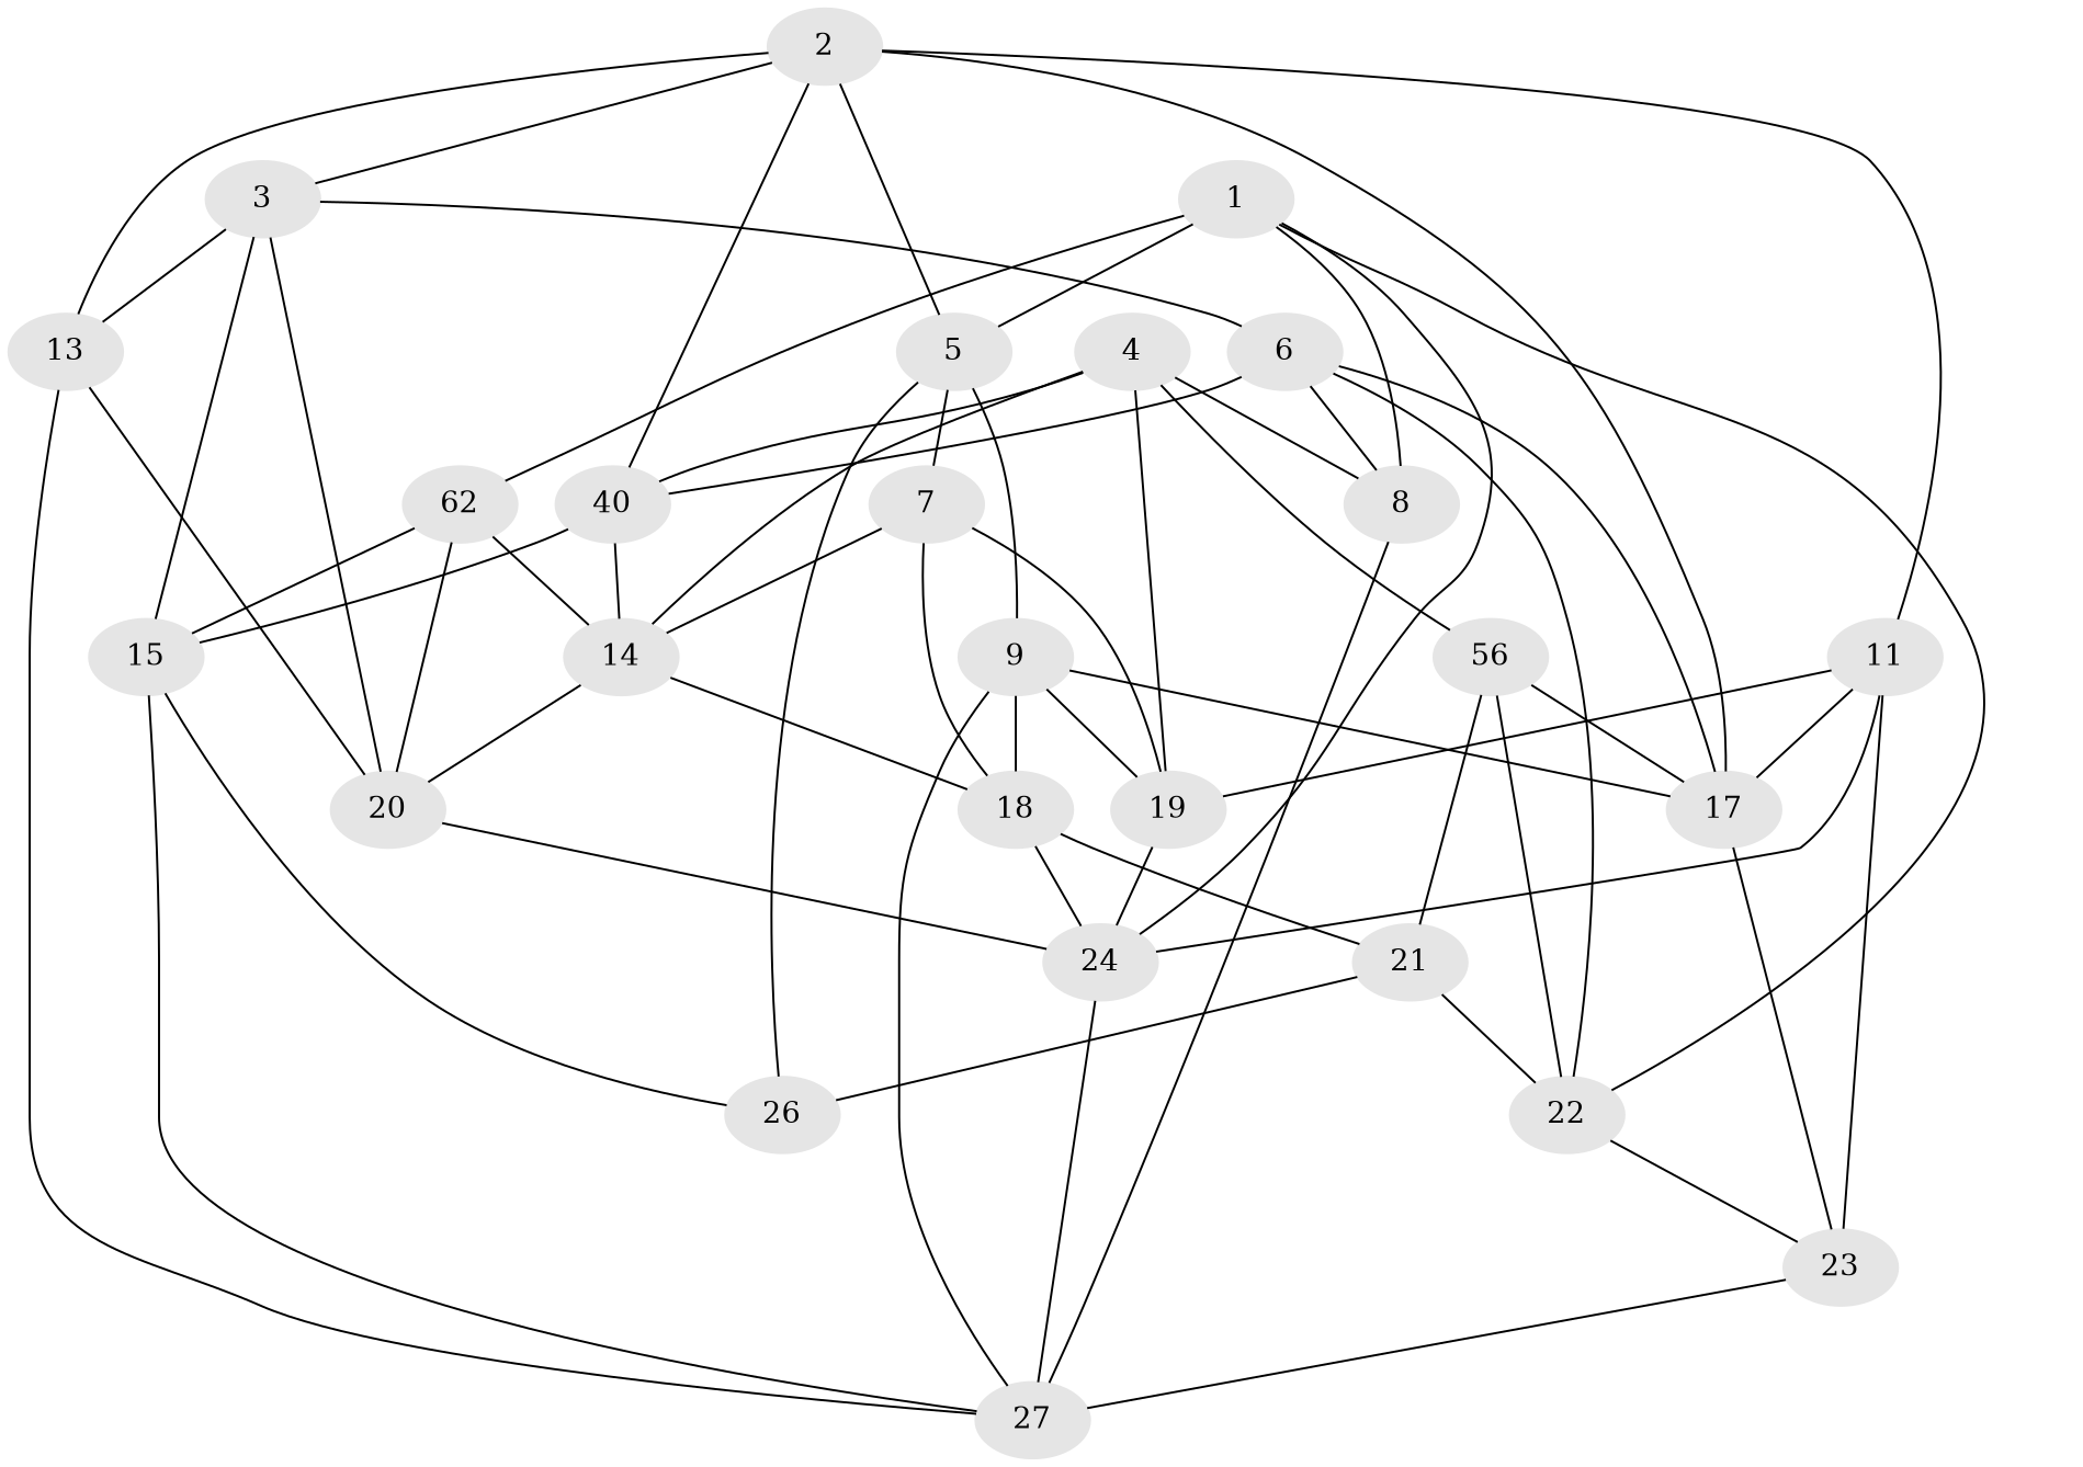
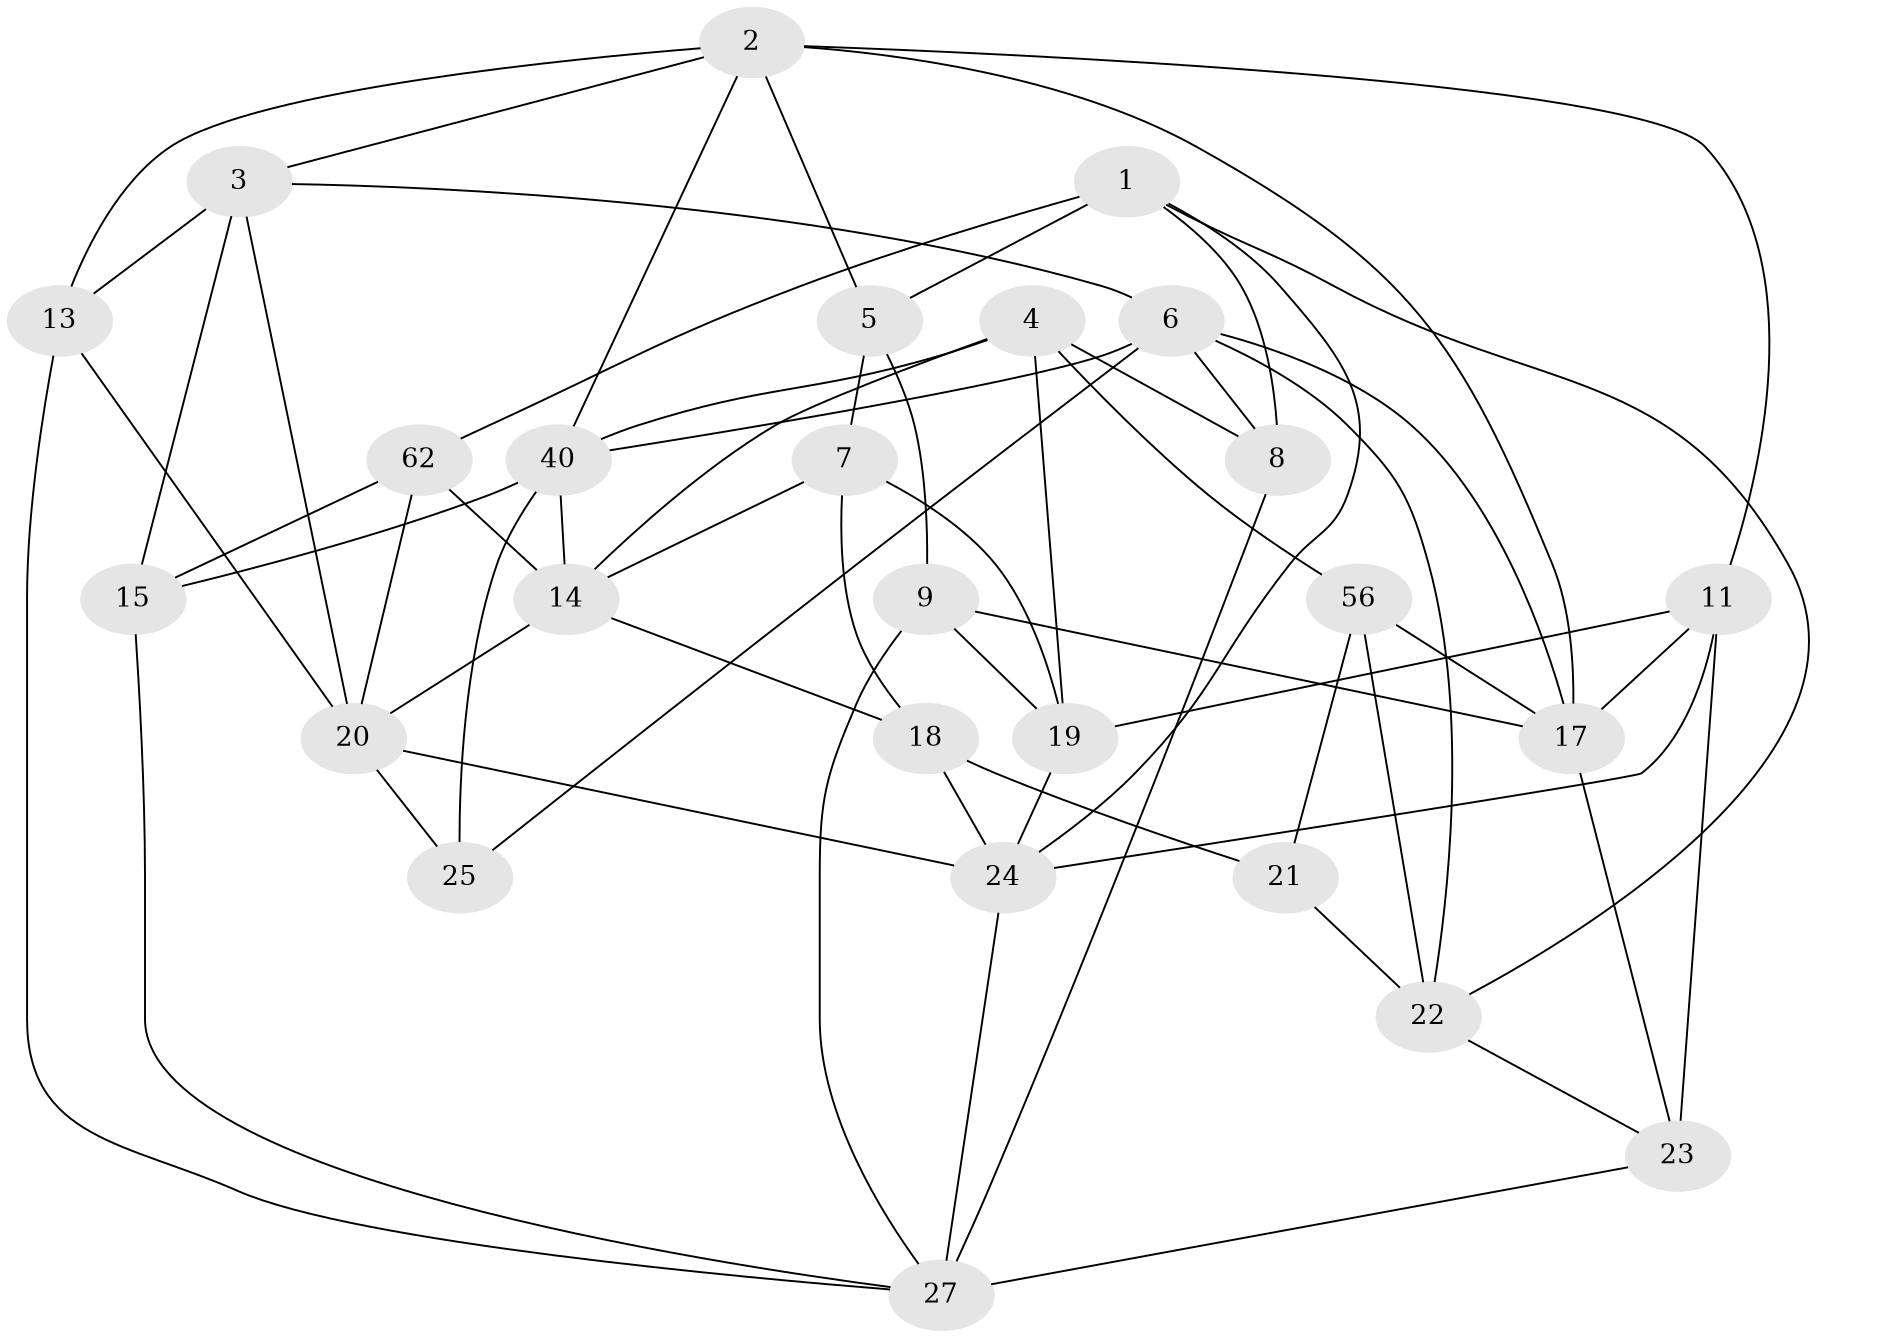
  graph {
    node [color=gray90 style=filled]
    edge [weight=1.0]
    1
    5
    8
    n4 [label=62]
    22
    24
    7
    9
-   26
    27
    15
    20
    14
    23
    2
    3
    n17 [label=40]
    11
    13
    17
    6
+   25
    19
    4
    n25 [label=56]
    18
    21
    1 -- 5 [weight=2.0]
    1 -- 8
    1 -- n4
    1 -- 22
    1 -- 24
    5 -- 7
    5 -- 9
-   5 -- 26
    8 -- 27
    n4 -- 15
    n4 -- 20
    n4 -- 14
    22 -- 23
    24 -- 27
    7 -- 14
    7 -- 19
    7 -- 18
    9 -- 27
    9 -- 17
    9 -- 19 [weight=2.0]
-   9 -- 18
-   15 -- 26
    15 -- 27
    20 -- 24
+   20 -- 25
    14 -- 20
    14 -- 18
    23 -- 27
    2 -- 5
    2 -- 3
    2 -- n17
    2 -- 11
    2 -- 13
    2 -- 17
    3 -- 15 [weight=2.0]
    3 -- 20
    3 -- 13
    3 -- 6
    n17 -- 15
    n17 -- 14
+   n17 -- 25
    11 -- 24
    11 -- 23 [weight=2.0]
    11 -- 17
    11 -- 19
    13 -- 27
    13 -- 20
    17 -- 23
    6 -- 8
    6 -- 22
    6 -- n17
    6 -- 17
+   6 -- 25
    19 -- 24
    4 -- 8
    4 -- 14
    4 -- n17
    4 -- 19
    4 -- n25
    n25 -- 22 [weight=2.0]
    n25 -- 17 [weight=2.0]
    n25 -- 21
    18 -- 24
    18 -- 21 [weight=2.0]
    21 -- 22
-   21 -- 26 [weight=2.0]
  }
